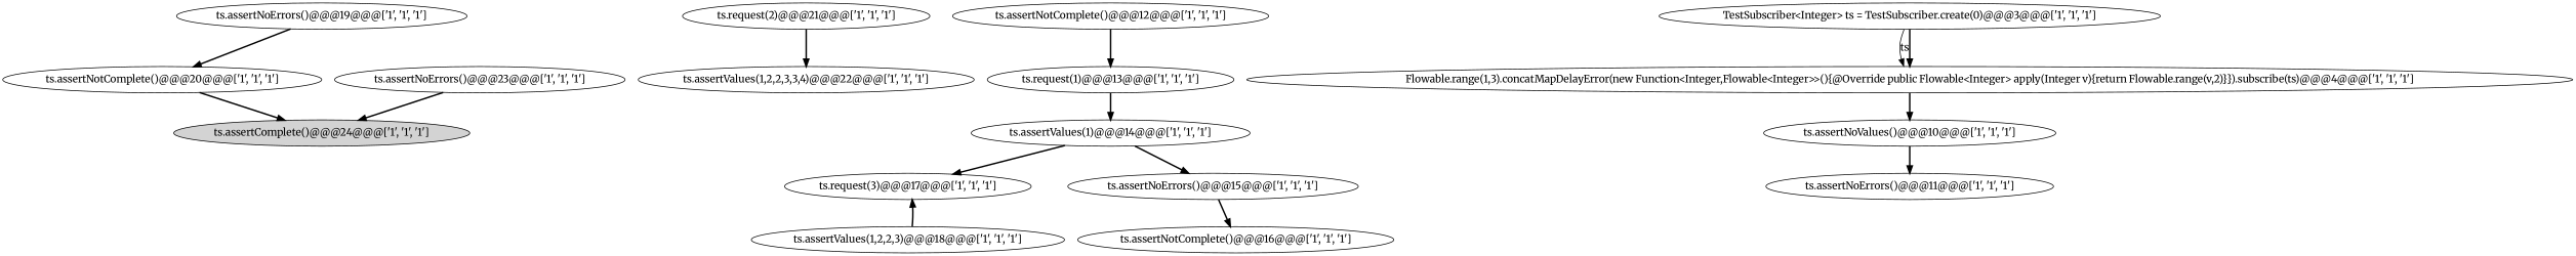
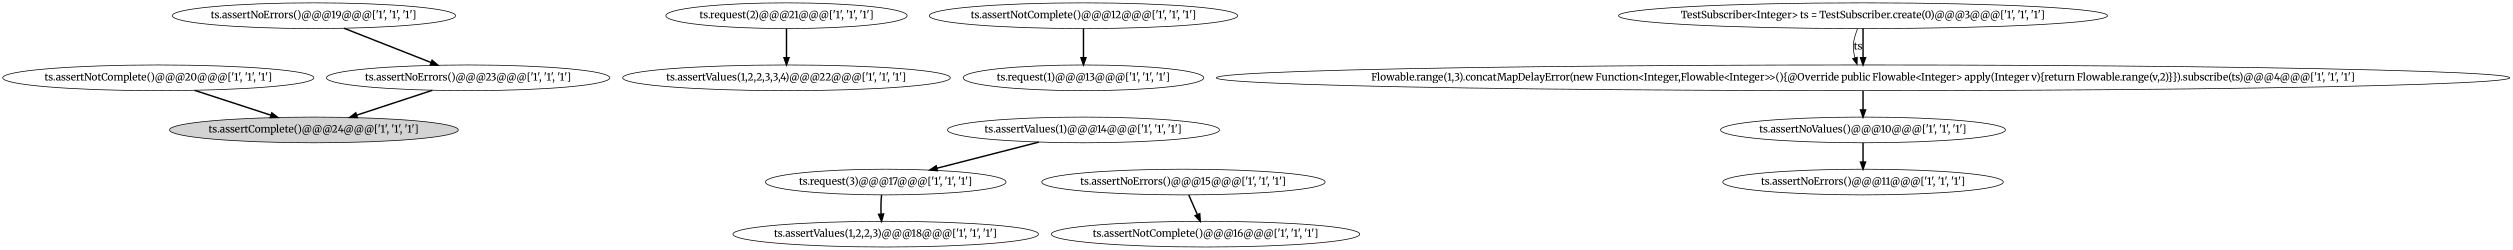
  digraph {
    fontname=Merriweather
    node [fillcolor=white fontname=Merriweather shape=ellipse style=filled]
    edge [fontname=Merriweather style=bold]
    n1 [label="ts.assertNotComplete()@@@20@@@['1', '1', '1']"]
    n2 [fillcolor=lightgray label="ts.assertComplete()@@@24@@@['1', '1', '1']"]
    n3 [label="ts.request(2)@@@21@@@['1', '1', '1']"]
    n4 [label="ts.assertValues(1,2,2,3,3,4)@@@22@@@['1', '1', '1']"]
    n5 [label="ts.assertNoErrors()@@@19@@@['1', '1', '1']"]
    n6 [label="ts.assertNotComplete()@@@16@@@['1', '1', '1']"]
    n7 [label="ts.request(3)@@@17@@@['1', '1', '1']"]
    n8 [label="ts.assertValues(1,2,2,3)@@@18@@@['1', '1', '1']"]
    n9 [label="ts.assertNoErrors()@@@23@@@['1', '1', '1']"]
    n10 [label="ts.assertValues(1)@@@14@@@['1', '1', '1']"]
    n11 [label="ts.assertNoErrors()@@@15@@@['1', '1', '1']"]
    n12 [label="ts.request(1)@@@13@@@['1', '1', '1']"]
    n13 [label="TestSubscriber<Integer> ts = TestSubscriber.create(0)@@@3@@@['1', '1', '1']"]
    n14 [label="Flowable.range(1,3).concatMapDelayError(new Function<Integer,Flowable<Integer>>(){@Override public Flowable<Integer> apply(Integer v){return Flowable.range(v,2)}}).subscribe(ts)@@@4@@@['1', '1', '1']"]
    n15 [label="ts.assertNotComplete()@@@12@@@['1', '1', '1']"]
    n16 [label="ts.assertNoErrors()@@@11@@@['1', '1', '1']"]
    n17 [label="ts.assertNoValues()@@@10@@@['1', '1', '1']"]
    n1 -> n2
    n3 -> n4
-   n5 -> n1
-   n8 -> n7
+   n5 -> n9
+   n7 -> n8
    n9 -> n2
    n10 -> n7
-   n10 -> n11
    n11 -> n6
-   n12 -> n10
    n13 -> n14 [label=ts style=solid]
    n13 -> n14
    n14 -> n17
    n15 -> n12
    n17 -> n16
  }
